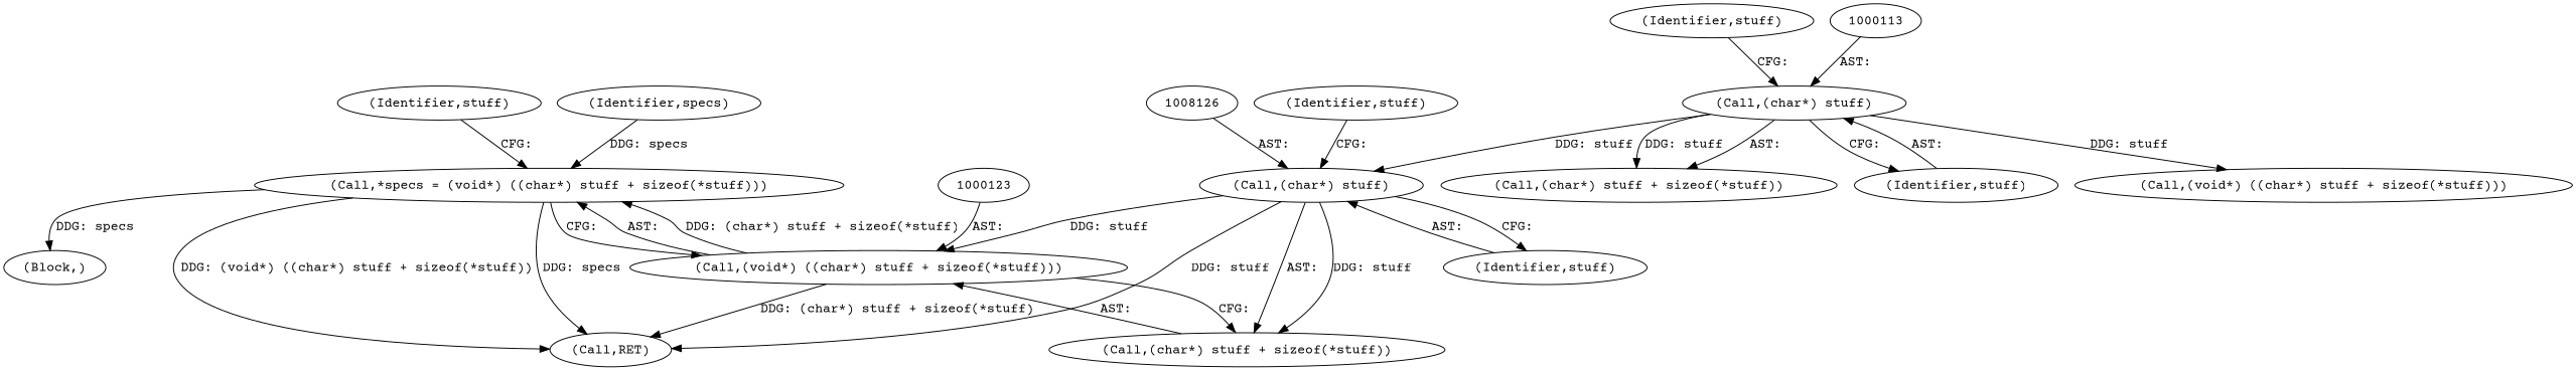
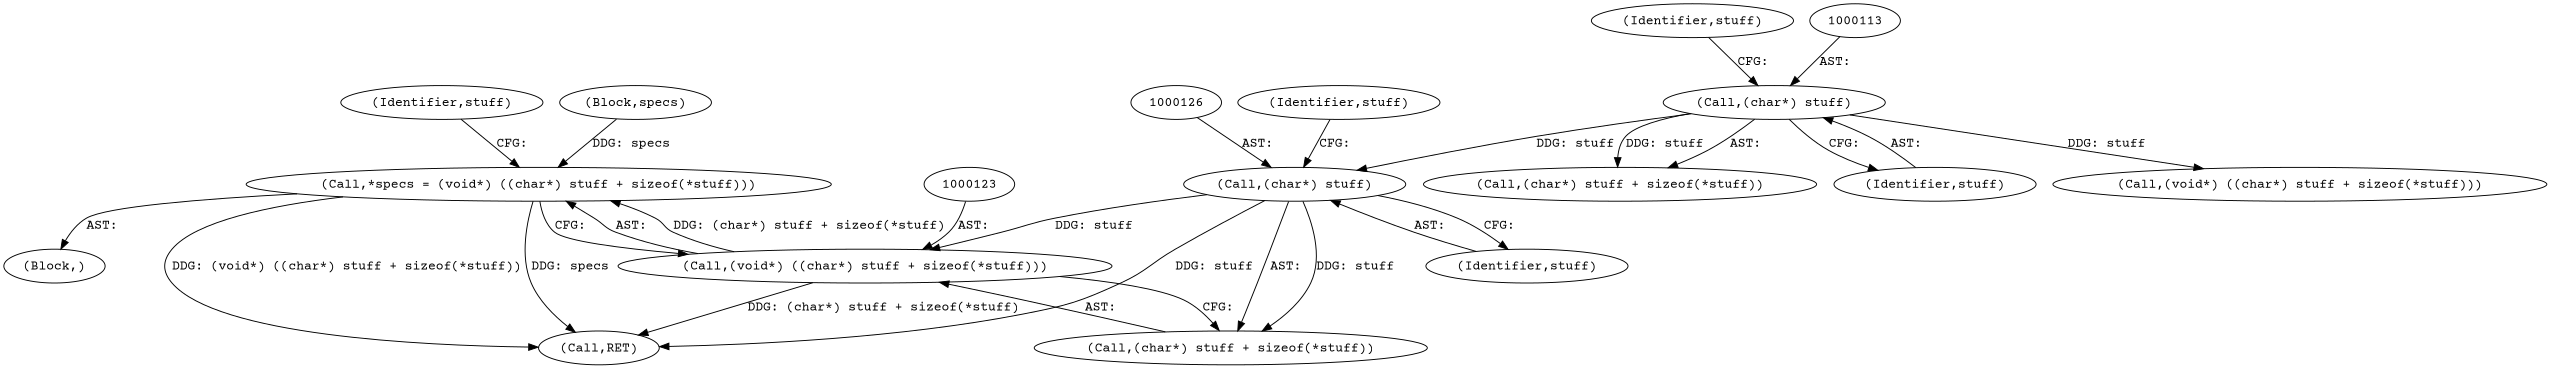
  digraph {
    fontname="Courier Prime"
    node [fontname="Courier Prime"]
    edge [fontname="Courier Prime"]
    n1 [label="(Call,*specs = (void*) ((char*) stuff + sizeof(*stuff)))"]
    n2 [label="(Call,(void*) ((char*) stuff + sizeof(*stuff)))"]
    n3 [label="(Block,)"]
    n4 [label="(Call,RET)"]
    n5 [label="(Call,(char*) stuff + sizeof(*stuff))"]
    n6 [label="(Call,(char*) stuff)"]
    n7 [label="(Identifier,stuff)"]
    n8 [label="(Call,(char*) stuff)"]
    n9 [label="(Identifier,stuff)"]
    n10 [label="(Call,(char*) stuff + sizeof(*stuff))"]
    n11 [label="(Call,(void*) ((char*) stuff + sizeof(*stuff)))"]
    n12 [label="(Identifier,stuff)"]
    n13 [label="(Identifier,stuff)"]
    n14 [label="(Identifier,stuff)"]
-   n15 [label="(Identifier,specs)"]
+   n15 [label="(Block,specs)"]
    1000123
-   1000126 [label=1008126]
+   1000126
    1000113
    n1 -> n2 [label="CFG: "]
-   n1 -> n3 [label="DDG: specs"]
+   n1 -> n3 [label="AST: "]
    n1 -> n4 [label="DDG: specs"]
    n1 -> n4 [label="DDG: (void*) ((char*) stuff + sizeof(*stuff))"]
    n2 -> n1 [label="AST: "]
    n2 -> n1 [label="DDG: (char*) stuff + sizeof(*stuff)"]
    n2 -> n4 [label="DDG: (char*) stuff + sizeof(*stuff)"]
    n2 -> n5 [label="CFG: "]
    n5 -> n2 [label="AST: "]
    n6 -> n2 [label="DDG: stuff"]
    n6 -> n4 [label="DDG: stuff"]
    n6 -> n5 [label="AST: "]
    n6 -> n5 [label="DDG: stuff"]
    n6 -> n7 [label="CFG: "]
    n7 -> n6 [label="AST: "]
    n8 -> n6 [label="DDG: stuff"]
    n8 -> n9 [label="CFG: "]
    n8 -> n10 [label="AST: "]
    n8 -> n10 [label="DDG: stuff"]
    n8 -> n11 [label="DDG: stuff"]
    n9 -> n8 [label="AST: "]
    n12 -> n1 [label="CFG: "]
    n13 -> n8 [label="CFG: "]
    n14 -> n6 [label="CFG: "]
    n15 -> n1 [label="DDG: specs"]
    1000123 -> n2 [label="AST: "]
    1000126 -> n6 [label="AST: "]
    1000113 -> n8 [label="AST: "]
  }
